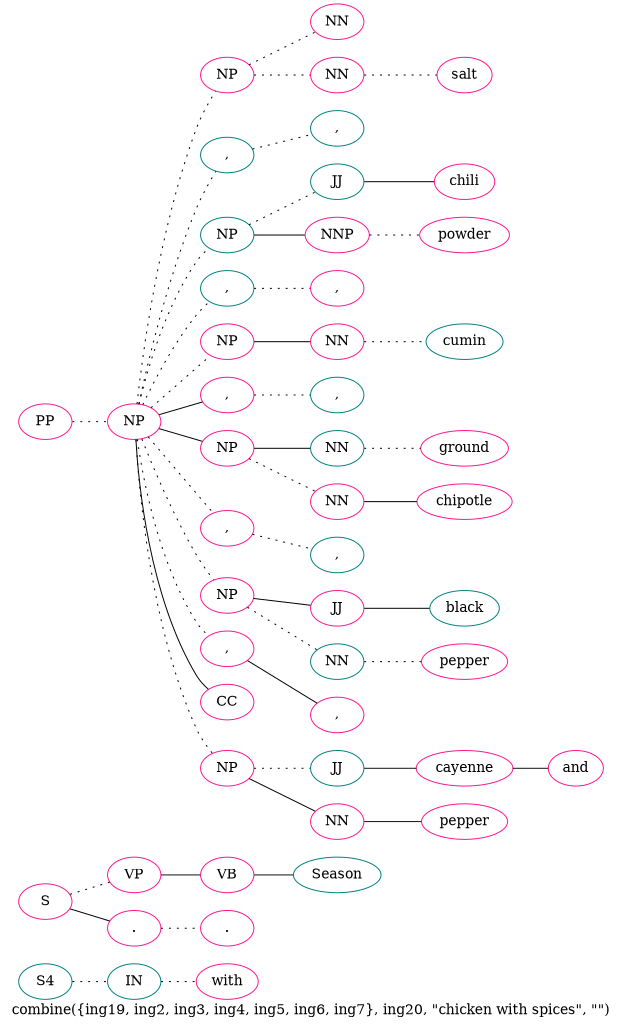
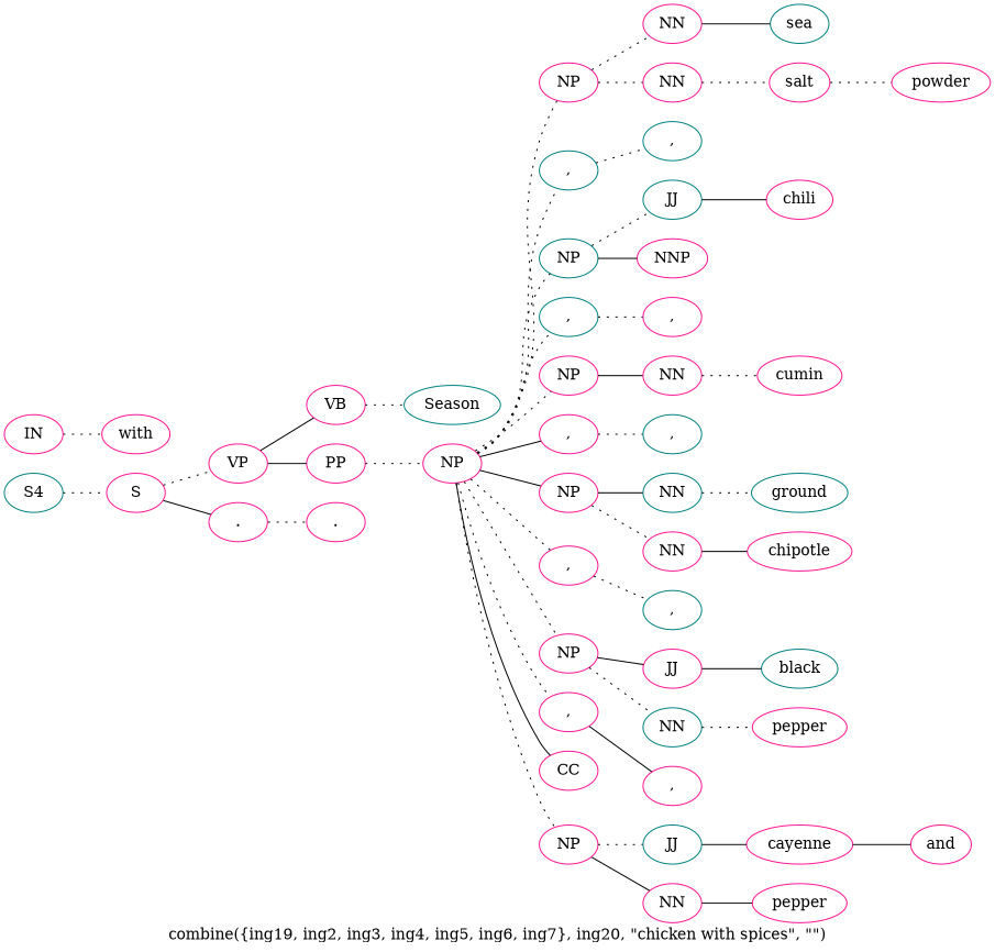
  graph {
    label="combine({ing19, ing2, ing3, ing4, ing5, ing6, ing7}, ing20, \"chicken with spices\", \"\")"
    rankdir=LR
    node [color=deeppink]
    edge [style=dotted]
    n1 [color=teal label=S4]
    n2 [label=S]
    n3 [label=VP]
    n4 [label="."]
    n5 [label=VB]
    n6 [label=PP]
    n7 [label="."]
    n8 [color=teal label=Season]
    n9 [label=NP]
-   n10 [color=teal label=IN]
+   n10 [label=IN]
    n11 [label=with]
    n12 [label=NP]
    n13 [color=teal label=","]
    n14 [color=teal label=NP]
    n15 [color=teal label=","]
    n16 [label=NP]
    n17 [label=","]
    n18 [label=NP]
    n19 [label=","]
    n20 [label=NP]
    n21 [label=","]
    n22 [label=CC]
    n23 [label=NP]
    n24 [label=NN]
    n25 [label=NN]
    n26 [color=teal label=","]
    n27 [color=teal label=JJ]
    n28 [label=NNP]
    n29 [label=","]
    n30 [label=NN]
    n31 [color=teal label=","]
    n32 [color=teal label=NN]
    n33 [label=NN]
    n34 [color=teal label=","]
    n35 [label=JJ]
    n36 [color=teal label=NN]
    n37 [label=","]
    n38 [color=teal label=JJ]
    n39 [label=NN]
+   n40 [color=teal label=sea]
    n41 [label=salt]
    n42 [label=chili]
    n43 [label=powder]
-   n44 [color=teal label=cumin]
-   n45 [label=ground]
+   n44 [label=cumin]
+   n45 [color=teal label=ground]
    n46 [label=chipotle]
    n47 [color=teal label=black]
    n48 [label=pepper]
    n49 [label=and]
    n50 [label=cayenne]
    n51 [label=pepper]
-   n1 -- n10
+   n1 -- n2
    n2 -- n3
    n2 -- n4 [style=solid]
    n3 -- n5 [style=solid]
+   n3 -- n6 [style=solid]
    n4 -- n7
-   n5 -- n8 [style=solid]
+   n5 -- n8
    n6 -- n9
    n9 -- n12
    n9 -- n13
    n9 -- n14
    n9 -- n15
    n9 -- n16
    n9 -- n17 [style=solid]
    n9 -- n18 [style=solid]
    n9 -- n19
    n9 -- n20
    n9 -- n21
    n9 -- n22 [style=solid]
    n9 -- n23
    n10 -- n11
    n12 -- n24
    n12 -- n25
    n13 -- n26
    n14 -- n27
    n14 -- n28 [style=solid]
    n15 -- n29
    n16 -- n30 [style=solid]
    n17 -- n31
    n18 -- n32 [style=solid]
    n18 -- n33
    n19 -- n34
    n20 -- n35 [style=solid]
    n20 -- n36
    n21 -- n37 [style=solid]
    n23 -- n38
    n23 -- n39 [style=solid]
+   n24 -- n40 [style=solid]
    n25 -- n41
    n27 -- n42 [style=solid]
-   n28 -- n43
+   n41 -- n43
    n30 -- n44
    n32 -- n45
    n33 -- n46 [style=solid]
    n35 -- n47 [style=solid]
    n36 -- n48
    n38 -- n50 [style=solid]
    n39 -- n51 [style=solid]
    n50 -- n49 [style=solid]
  }
